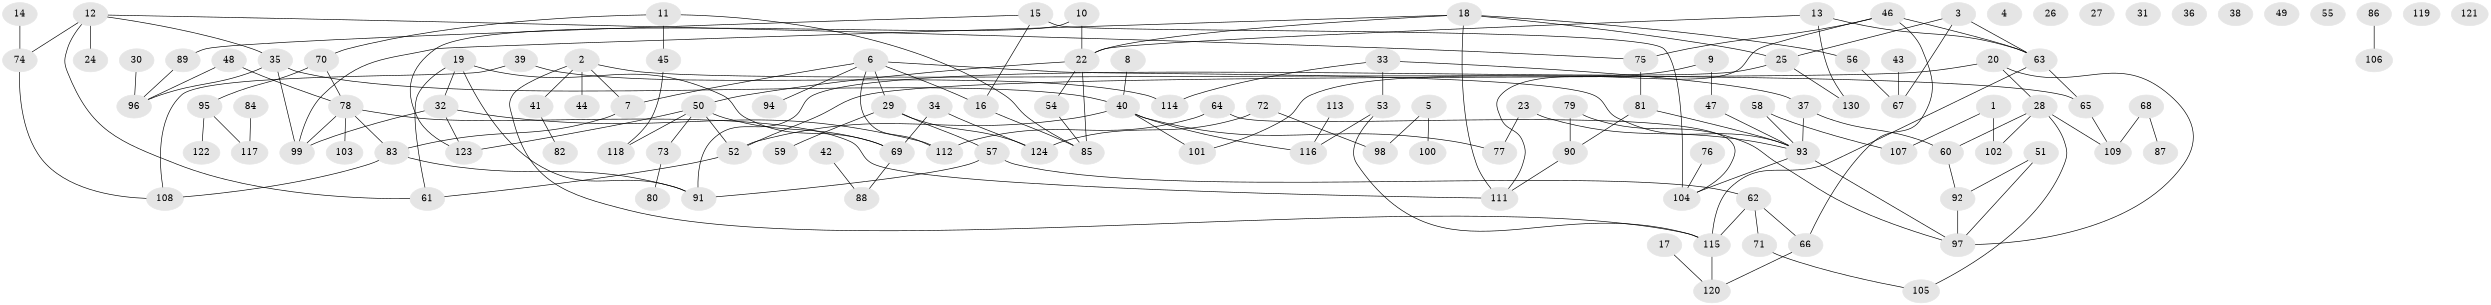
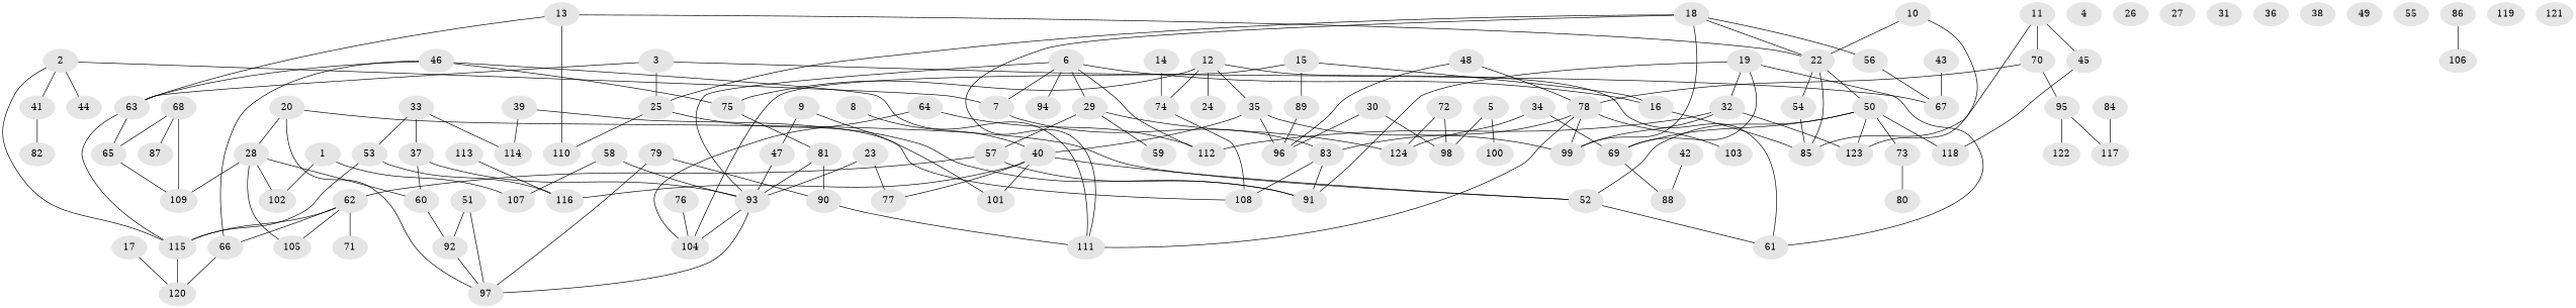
  graph {
    node [color=gray90 style=filled]
    1
    102
    107
    2
    7
    41
    44
    65
    115
    83
    82
    109
    120
    3
    25
    63
    67
-   110 [label=130]
+   110
    91
    4
    5
    98
    100
    6
    16
    29
    93
    94
    112
    85
    59
    57
    124
    104
    97
    108
    8
    40
    101
    52
    77
    116
    9
    47
    10
    22
    123
    50
    54
    11
    45
    70
    118
    78
    95
    12
    24
    35
    61
    74
    75
    99
    96
    81
    13
    14
    15
    89
    17
    18
    56
    111
    19
    32
    69
    88
    20
    28
    60
    105
    73
    23
    26
    27
    92
    62
    30
    31
    33
    37
    53
    114
    34
    36
    38
    39
    42
    43
    46
    66
    48
    103
    49
    80
    51
    55
    71
    58
    64
    68
    87
    117
    122
    72
    90
    76
    79
    84
    86
    106
    113
    119
    121
    1 -- 102
    1 -- 107
    2 -- 7
    2 -- 41
    2 -- 44
-   2 -- 65
+   68 -- 65
    2 -- 115
    7 -- 83
    41 -- 82
    65 -- 109
    115 -- 120
    83 -- 91
    83 -- 108
    3 -- 25
    3 -- 63
    3 -- 67
    25 -- 110
    25 -- 91
    63 -- 65
    63 -- 115
    5 -- 98
    5 -- 100
    6 -- 7
    6 -- 16
    6 -- 29
    6 -- 93
    6 -- 94
    6 -- 112
    16 -- 85
    29 -- 59
    29 -- 57
    29 -- 124
    93 -- 104
    93 -- 97
    57 -- 91
    57 -- 62
    8 -- 40
    40 -- 101
    40 -- 52
    40 -- 77
    40 -- 116
    52 -- 61
    9 -- 101
    9 -- 47
    47 -- 93
    10 -- 22
    10 -- 123
    22 -- 85
    22 -- 50
    22 -- 54
    50 -- 52
    50 -- 123
    50 -- 118
    50 -- 69
    50 -- 73
    54 -- 85
    11 -- 85
    11 -- 45
    11 -- 70
    45 -- 118
    70 -- 78
    70 -- 95
    78 -- 83
    78 -- 99
    78 -- 111
    78 -- 103
    95 -- 117
    95 -- 122
    12 -- 24
    12 -- 35
    12 -- 61
    12 -- 74
    12 -- 75
    35 -- 40
    35 -- 99
    35 -- 96
    74 -- 108
    75 -- 81
    81 -- 93
    81 -- 90
    13 -- 63
    13 -- 110
    13 -- 22
    14 -- 74
    15 -- 16
    15 -- 104
    15 -- 89
    89 -- 96
    17 -- 120
    18 -- 25
    18 -- 22
    18 -- 99
    18 -- 56
    18 -- 111
    56 -- 67
    19 -- 91
    19 -- 61
    19 -- 32
    19 -- 69
    32 -- 112
    32 -- 123
    32 -- 99
    69 -- 88
    20 -- 97
    20 -- 52
    20 -- 28
    28 -- 102
    28 -- 109
    28 -- 60
    28 -- 105
    60 -- 92
    73 -- 80
    23 -- 93
    23 -- 77
    92 -- 97
    62 -- 115
-   71 -- 105
+   62 -- 105
    62 -- 66
    62 -- 71
+   30 -- 98
    30 -- 96
    33 -- 37
    33 -- 53
    33 -- 114
    37 -- 93
    37 -- 60
    53 -- 115
    53 -- 116
    34 -- 124
    34 -- 69
    39 -- 108
    39 -- 114
    42 -- 88
    43 -- 67
    46 -- 63
    46 -- 75
    46 -- 111
    46 -- 66
    66 -- 120
    48 -- 78
    48 -- 96
    51 -- 97
    51 -- 92
    58 -- 107
    58 -- 93
    64 -- 112
    64 -- 104
    68 -- 109
    68 -- 87
    72 -- 98
    72 -- 124
    90 -- 111
    76 -- 104
    79 -- 97
    79 -- 90
    84 -- 117
    86 -- 106
    113 -- 116
  }
